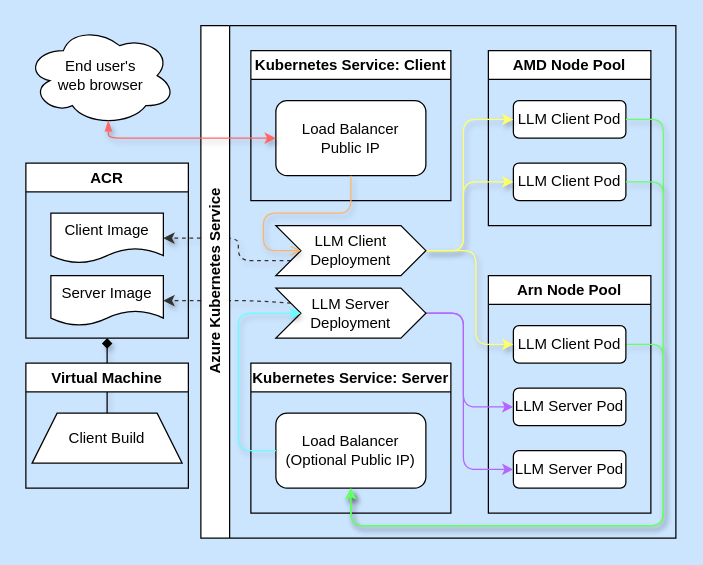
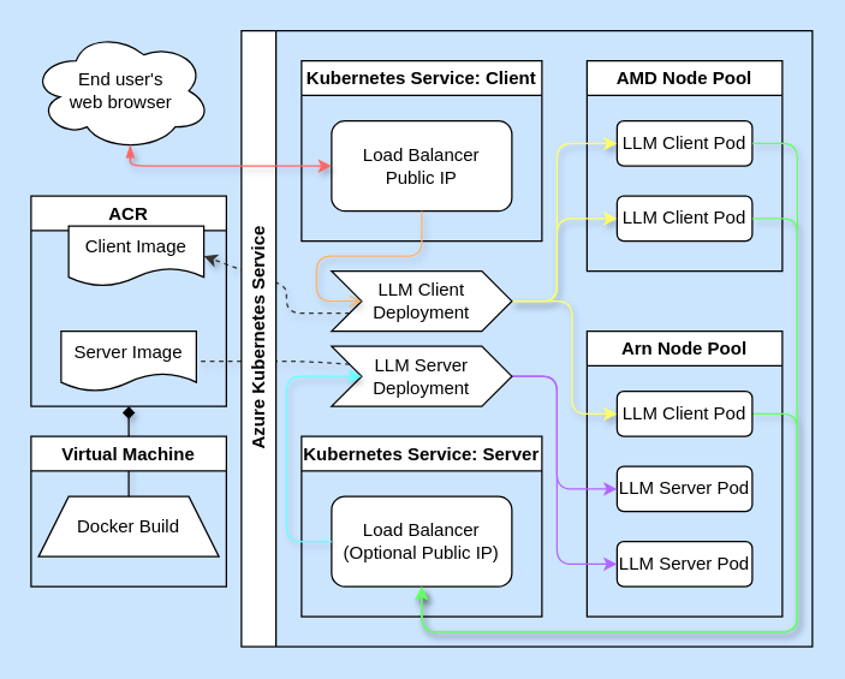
  <mxCell id="0" />
  <mxCell id="1" parent="0" />
  <mxCell id="2" style="edgeStyle=none;html=1;exitX=0.5;exitY=0;exitDx=0;exitDy=0;entryX=0.5;entryY=1;entryDx=0;entryDy=0;strokeColor=#000000;shadow=1;endArrow=diamond;" edge="1" parent="1" source="35" target="30"><mxGeometry relative="1" as="geometry" /></mxCell>
- <mxCell id="3" style="edgeStyle=none;html=1;exitX=0;exitY=0.25;exitDx=0;exitDy=0;entryX=1;entryY=0.5;entryDx=0;entryDy=0;dashed=1;strokeColor=#333333;shadow=1;" edge="1" parent="1" source="21" target="32"><mxGeometry relative="1" as="geometry"><Array as="points"><mxPoint x="200" y="240" /></Array></mxGeometry></mxCell>
+ <mxCell id="3" style="edgeStyle=none;html=1;exitX=0;exitY=0.25;exitDx=0;exitDy=0;entryX=1;entryY=0.5;entryDx=0;entryDy=0;dashed=1;strokeColor=#333333;shadow=1;endArrow=none;" edge="1" parent="1" source="21" target="32"><mxGeometry relative="1" as="geometry"><Array as="points"><mxPoint x="200" y="240" /></Array></mxGeometry></mxCell>
  <mxCell id="4" style="edgeStyle=none;html=1;exitX=0;exitY=0.75;exitDx=0;exitDy=0;entryX=1;entryY=0.5;entryDx=0;entryDy=0;dashed=1;strokeColor=#333333;shadow=1;" edge="1" parent="1" source="25" target="31"><mxGeometry relative="1" as="geometry"><Array as="points"><mxPoint x="190" y="208" /><mxPoint x="190" y="190" /></Array></mxGeometry></mxCell>
  <mxCell id="5" value="End user's&lt;div&gt;web browser&lt;/div&gt;" style="ellipse;shape=cloud;whiteSpace=wrap;html=1;" parent="1" vertex="1"><mxGeometry x="20" y="20" width="120" height="80" as="geometry" /></mxCell>
  <mxCell id="6" value="Azure Kubernetes Service" style="swimlane;horizontal=0;whiteSpace=wrap;html=1;" parent="1" vertex="1"><mxGeometry x="160" y="20" width="380" height="410" as="geometry" /></mxCell>
  <mxCell id="7" value="Kubernetes Service: Client" style="swimlane;whiteSpace=wrap;html=1;" parent="6" vertex="1"><mxGeometry x="40" y="20" width="160" height="120" as="geometry" /></mxCell>
  <mxCell id="8" value="Load Balancer&lt;div&gt;Public IP&lt;/div&gt;" style="rounded=1;whiteSpace=wrap;html=1;" parent="7" vertex="1"><mxGeometry x="20" y="40" width="120" height="60" as="geometry" /></mxCell>
  <mxCell id="9" value="AMD Node Pool" style="swimlane;whiteSpace=wrap;html=1;" parent="6" vertex="1"><mxGeometry x="230" y="20" width="130" height="140" as="geometry" /></mxCell>
  <mxCell id="10" value="LLM Client Pod" style="rounded=1;whiteSpace=wrap;html=1;" parent="9" vertex="1"><mxGeometry x="20" y="40" width="90" height="30" as="geometry" /></mxCell>
  <mxCell id="11" value="LLM Client Pod" style="rounded=1;whiteSpace=wrap;html=1;" parent="9" vertex="1"><mxGeometry x="20" y="90" width="90" height="30" as="geometry" /></mxCell>
  <mxCell id="12" value="Kubernetes Service: Server" style="swimlane;whiteSpace=wrap;html=1;" parent="6" vertex="1"><mxGeometry x="40" y="270" width="160" height="120" as="geometry" /></mxCell>
  <mxCell id="13" value="Load Balancer&lt;div&gt;(Optional Public IP)&lt;/div&gt;" style="rounded=1;whiteSpace=wrap;html=1;" parent="12" vertex="1"><mxGeometry x="20" y="40" width="120" height="60" as="geometry" /></mxCell>
  <mxCell id="14" value="Arn Node Pool" style="swimlane;whiteSpace=wrap;html=1;" parent="6" vertex="1"><mxGeometry x="230" y="200" width="130" height="190" as="geometry" /></mxCell>
  <mxCell id="15" style="edgeStyle=none;html=1;exitX=1;exitY=0.5;exitDx=0;exitDy=0;strokeColor=#66FF66;shadow=1;" parent="14" source="16" edge="1"><mxGeometry relative="1" as="geometry"><mxPoint x="-110" y="170" as="targetPoint" /><Array as="points"><mxPoint x="140" y="55" /><mxPoint x="140" y="200" /><mxPoint x="-110" y="200" /></Array></mxGeometry></mxCell>
  <mxCell id="16" value="LLM Client Pod" style="rounded=1;whiteSpace=wrap;html=1;" parent="14" vertex="1"><mxGeometry x="20" y="40" width="90" height="30" as="geometry" /></mxCell>
  <mxCell id="17" value="LLM Server Pod" style="rounded=1;whiteSpace=wrap;html=1;" parent="14" vertex="1"><mxGeometry x="20" y="90" width="90" height="30" as="geometry" /></mxCell>
  <mxCell id="18" value="LLM Server Pod" style="rounded=1;whiteSpace=wrap;html=1;" parent="14" vertex="1"><mxGeometry x="20" y="140" width="90" height="30" as="geometry" /></mxCell>
  <mxCell id="19" style="edgeStyle=none;html=1;exitX=1;exitY=0.5;exitDx=0;exitDy=0;entryX=0;entryY=0.5;entryDx=0;entryDy=0;strokeColor=#B266FF;" parent="6" source="21" target="17" edge="1"><mxGeometry relative="1" as="geometry"><Array as="points"><mxPoint x="210" y="230" /><mxPoint x="210" y="305" /></Array></mxGeometry></mxCell>
  <mxCell id="20" style="edgeStyle=none;html=1;exitX=1;exitY=0.5;exitDx=0;exitDy=0;entryX=0;entryY=0.5;entryDx=0;entryDy=0;strokeColor=#B266FF;" parent="6" source="21" target="18" edge="1"><mxGeometry relative="1" as="geometry"><Array as="points"><mxPoint x="210" y="230" /><mxPoint x="210" y="355" /></Array></mxGeometry></mxCell>
  <mxCell id="21" value="LLM Server&lt;div&gt;Deployment&lt;/div&gt;" style="shape=step;perimeter=stepPerimeter;whiteSpace=wrap;html=1;fixedSize=1;" parent="6" vertex="1"><mxGeometry x="60" y="210" width="120" height="40" as="geometry" /></mxCell>
  <mxCell id="22" style="edgeStyle=none;html=1;exitX=1;exitY=0.5;exitDx=0;exitDy=0;entryX=0;entryY=0.5;entryDx=0;entryDy=0;strokeColor=#FFFF66;shadow=1;" parent="6" source="25" target="10" edge="1"><mxGeometry relative="1" as="geometry"><Array as="points"><mxPoint x="210" y="180" /><mxPoint x="210" y="75" /></Array></mxGeometry></mxCell>
  <mxCell id="23" style="edgeStyle=none;html=1;exitX=1;exitY=0.5;exitDx=0;exitDy=0;entryX=0;entryY=0.5;entryDx=0;entryDy=0;strokeColor=#FFFF66;shadow=1;" parent="6" source="25" target="11" edge="1"><mxGeometry relative="1" as="geometry"><Array as="points"><mxPoint x="210" y="180" /><mxPoint x="210" y="125" /></Array></mxGeometry></mxCell>
  <mxCell id="24" style="edgeStyle=none;html=1;exitX=1;exitY=0.5;exitDx=0;exitDy=0;entryX=0;entryY=0.5;entryDx=0;entryDy=0;strokeColor=#FFFF66;shadow=1;" parent="6" source="25" target="16" edge="1"><mxGeometry relative="1" as="geometry"><Array as="points"><mxPoint x="220" y="180" /><mxPoint x="220" y="255" /></Array></mxGeometry></mxCell>
  <mxCell id="25" value="LLM Client&lt;div&gt;Deployment&lt;/div&gt;" style="shape=step;perimeter=stepPerimeter;whiteSpace=wrap;html=1;fixedSize=1;" parent="6" vertex="1"><mxGeometry x="60" y="160" width="120" height="40" as="geometry" /></mxCell>
  <mxCell id="26" style="edgeStyle=none;html=1;exitX=0.5;exitY=1;exitDx=0;exitDy=0;entryX=0;entryY=0.5;entryDx=0;entryDy=0;strokeColor=#FFB366;shadow=1;endArrow=open;" parent="6" source="8" target="25" edge="1"><mxGeometry relative="1" as="geometry"><Array as="points"><mxPoint x="120" y="150" /><mxPoint x="50" y="150" /><mxPoint x="50" y="180" /></Array></mxGeometry></mxCell>
  <mxCell id="27" style="edgeStyle=none;html=1;exitX=1;exitY=0.5;exitDx=0;exitDy=0;entryX=0.5;entryY=1;entryDx=0;entryDy=0;strokeColor=#66FF66;shadow=1;" parent="6" source="10" target="13" edge="1"><mxGeometry relative="1" as="geometry"><Array as="points"><mxPoint x="370" y="75" /><mxPoint x="370" y="400" /><mxPoint x="120" y="400" /></Array></mxGeometry></mxCell>
  <mxCell id="28" style="edgeStyle=none;html=1;exitX=1;exitY=0.5;exitDx=0;exitDy=0;entryX=0.5;entryY=1;entryDx=0;entryDy=0;strokeColor=#66FF66;shadow=1;" parent="6" source="11" target="13" edge="1"><mxGeometry relative="1" as="geometry"><Array as="points"><mxPoint x="370" y="125" /><mxPoint x="370" y="400" /><mxPoint x="120" y="400" /></Array></mxGeometry></mxCell>
  <mxCell id="29" style="edgeStyle=none;html=1;exitX=0;exitY=0.5;exitDx=0;exitDy=0;entryX=0;entryY=0.5;entryDx=0;entryDy=0;strokeColor=#66FFFF;shadow=1;" parent="6" source="13" target="21" edge="1"><mxGeometry relative="1" as="geometry"><Array as="points"><mxPoint x="30" y="340" /><mxPoint x="30" y="230" /></Array></mxGeometry></mxCell>
  <mxCell id="30" value="ACR" style="swimlane;whiteSpace=wrap;html=1;shadow=0;" vertex="1" parent="1"><mxGeometry x="20" y="130" width="130" height="140" as="geometry" /></mxCell>
- <mxCell id="31" value="Client Image" style="shape=document;whiteSpace=wrap;html=1;boundedLbl=1;" vertex="1" parent="30"><mxGeometry x="20" y="40" width="90" height="40" as="geometry" /></mxCell>
+ <mxCell id="31" value="Client Image" style="shape=document;whiteSpace=wrap;html=1;boundedLbl=1;" vertex="1" parent="30"><mxGeometry x="25" y="20" width="90" height="40" as="geometry" /></mxCell>
  <mxCell id="32" value="Server Image" style="shape=document;whiteSpace=wrap;html=1;boundedLbl=1;" vertex="1" parent="30"><mxGeometry x="20" y="90" width="90" height="40" as="geometry" /></mxCell>
  <mxCell id="33" style="edgeStyle=none;html=1;exitX=0.55;exitY=0.95;exitDx=0;exitDy=0;exitPerimeter=0;entryX=0;entryY=0.5;entryDx=0;entryDy=0;startArrow=blockThin;startFill=1;strokeColor=#FF6666;shadow=1;" parent="1" source="5" target="8" edge="1"><mxGeometry relative="1" as="geometry"><Array as="points"><mxPoint x="86" y="110" /></Array></mxGeometry></mxCell>
  <mxCell id="34" value="Virtual Machine" style="swimlane;whiteSpace=wrap;html=1;" vertex="1" parent="1"><mxGeometry x="20" y="290" width="130" height="100" as="geometry" /></mxCell>
- <mxCell id="35" value="Client Build" style="shape=trapezoid;perimeter=trapezoidPerimeter;whiteSpace=wrap;html=1;fixedSize=1;" vertex="1" parent="34"><mxGeometry x="5" y="40" width="120" height="40" as="geometry" /></mxCell>
+ <mxCell id="35" value="Docker Build" style="shape=trapezoid;perimeter=trapezoidPerimeter;whiteSpace=wrap;html=1;fixedSize=1;" vertex="1" parent="34"><mxGeometry x="5" y="40" width="120" height="40" as="geometry" /></mxCell>
